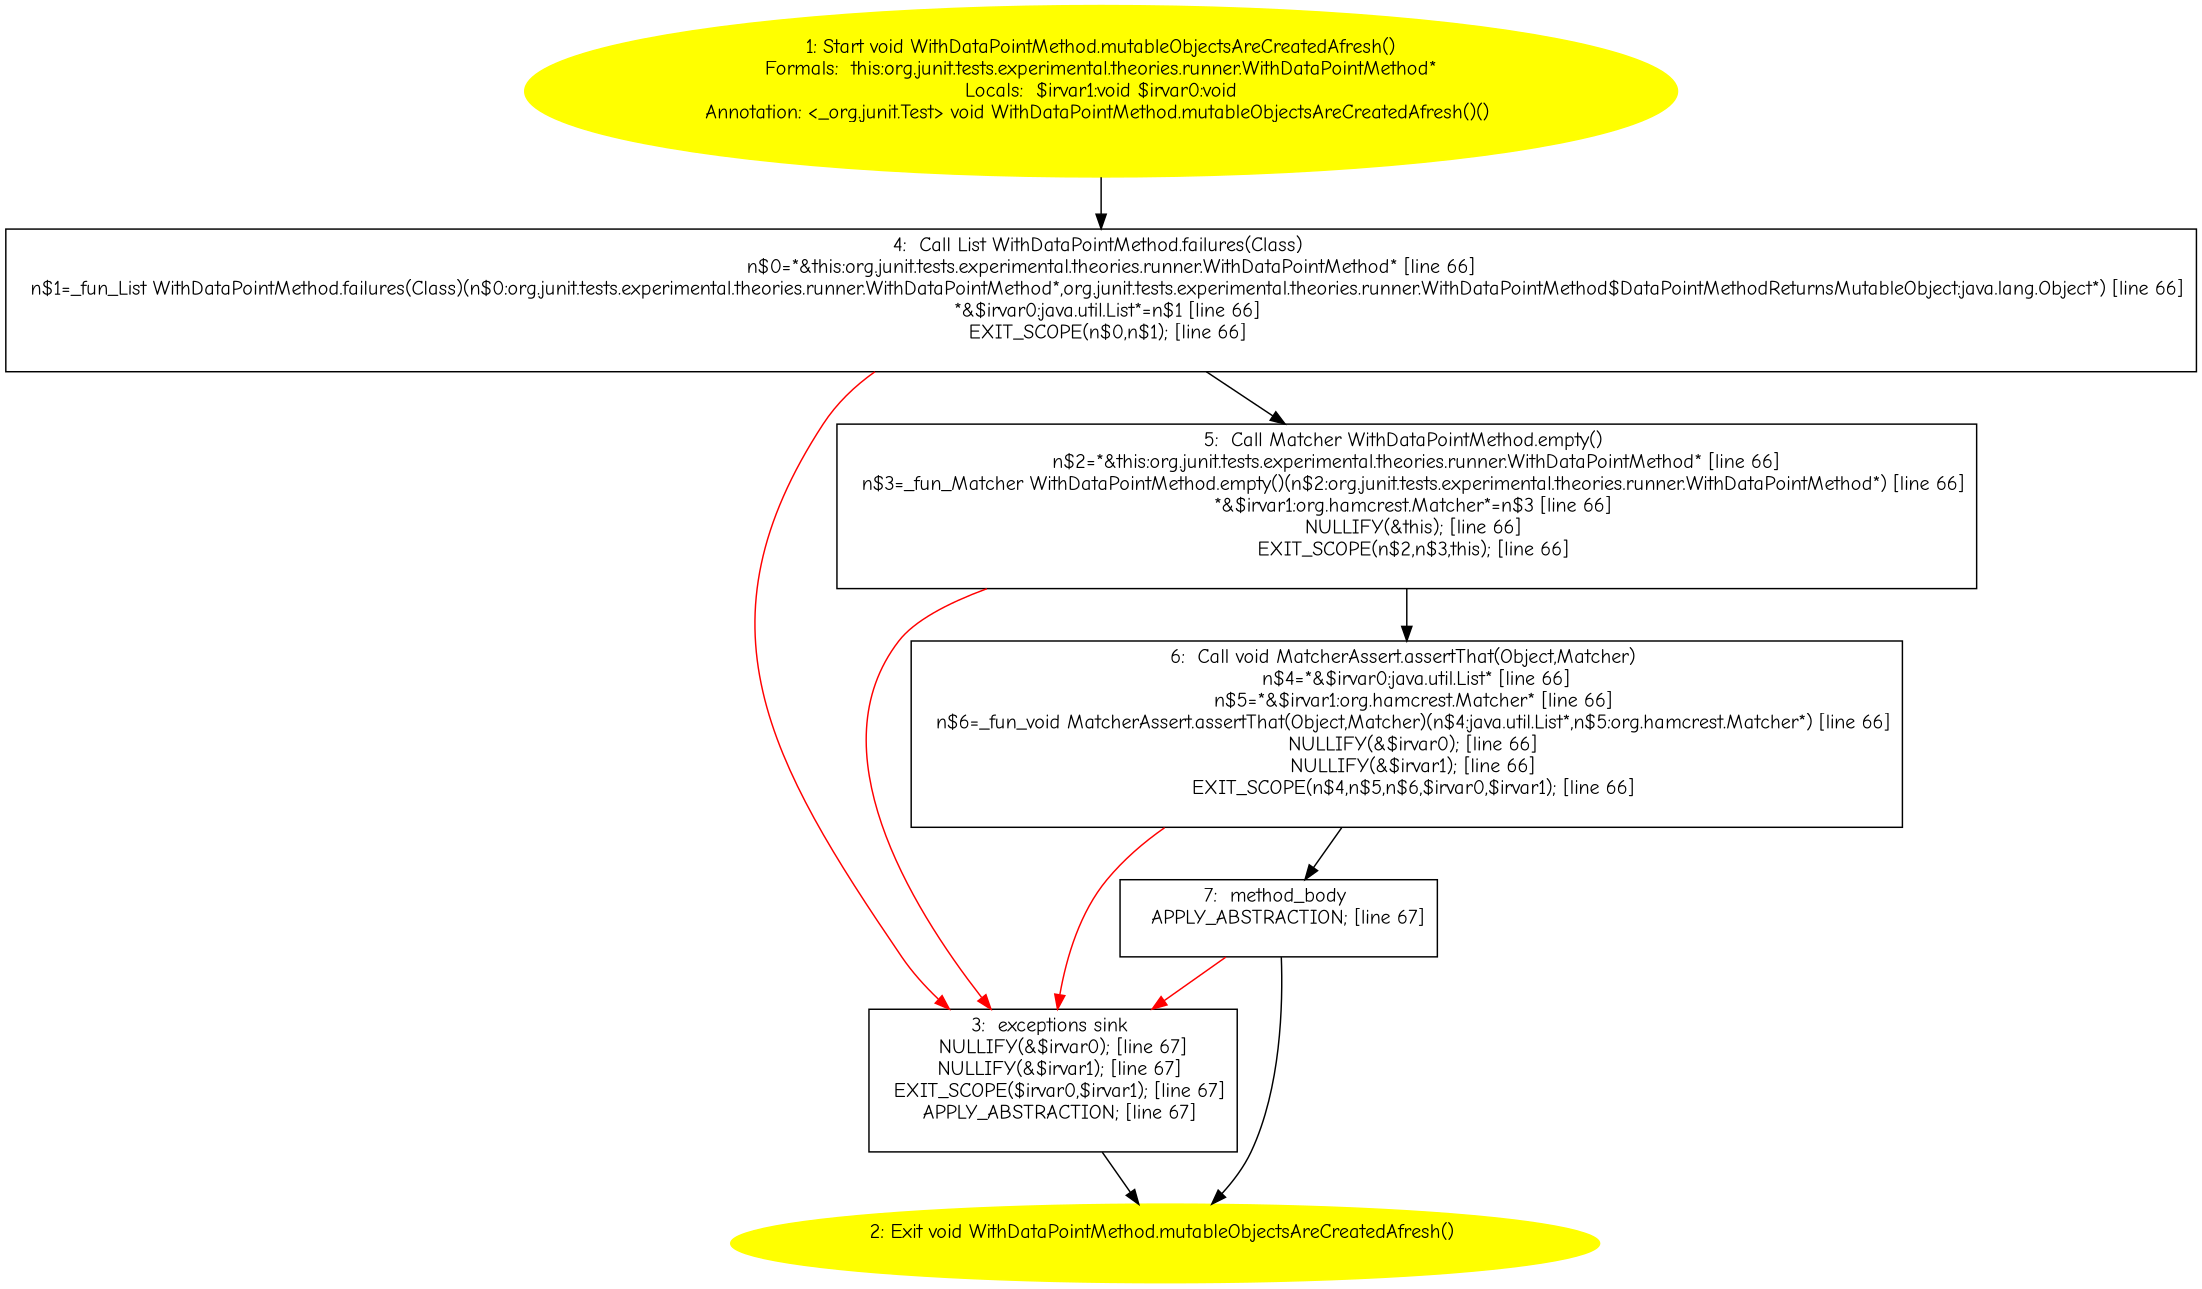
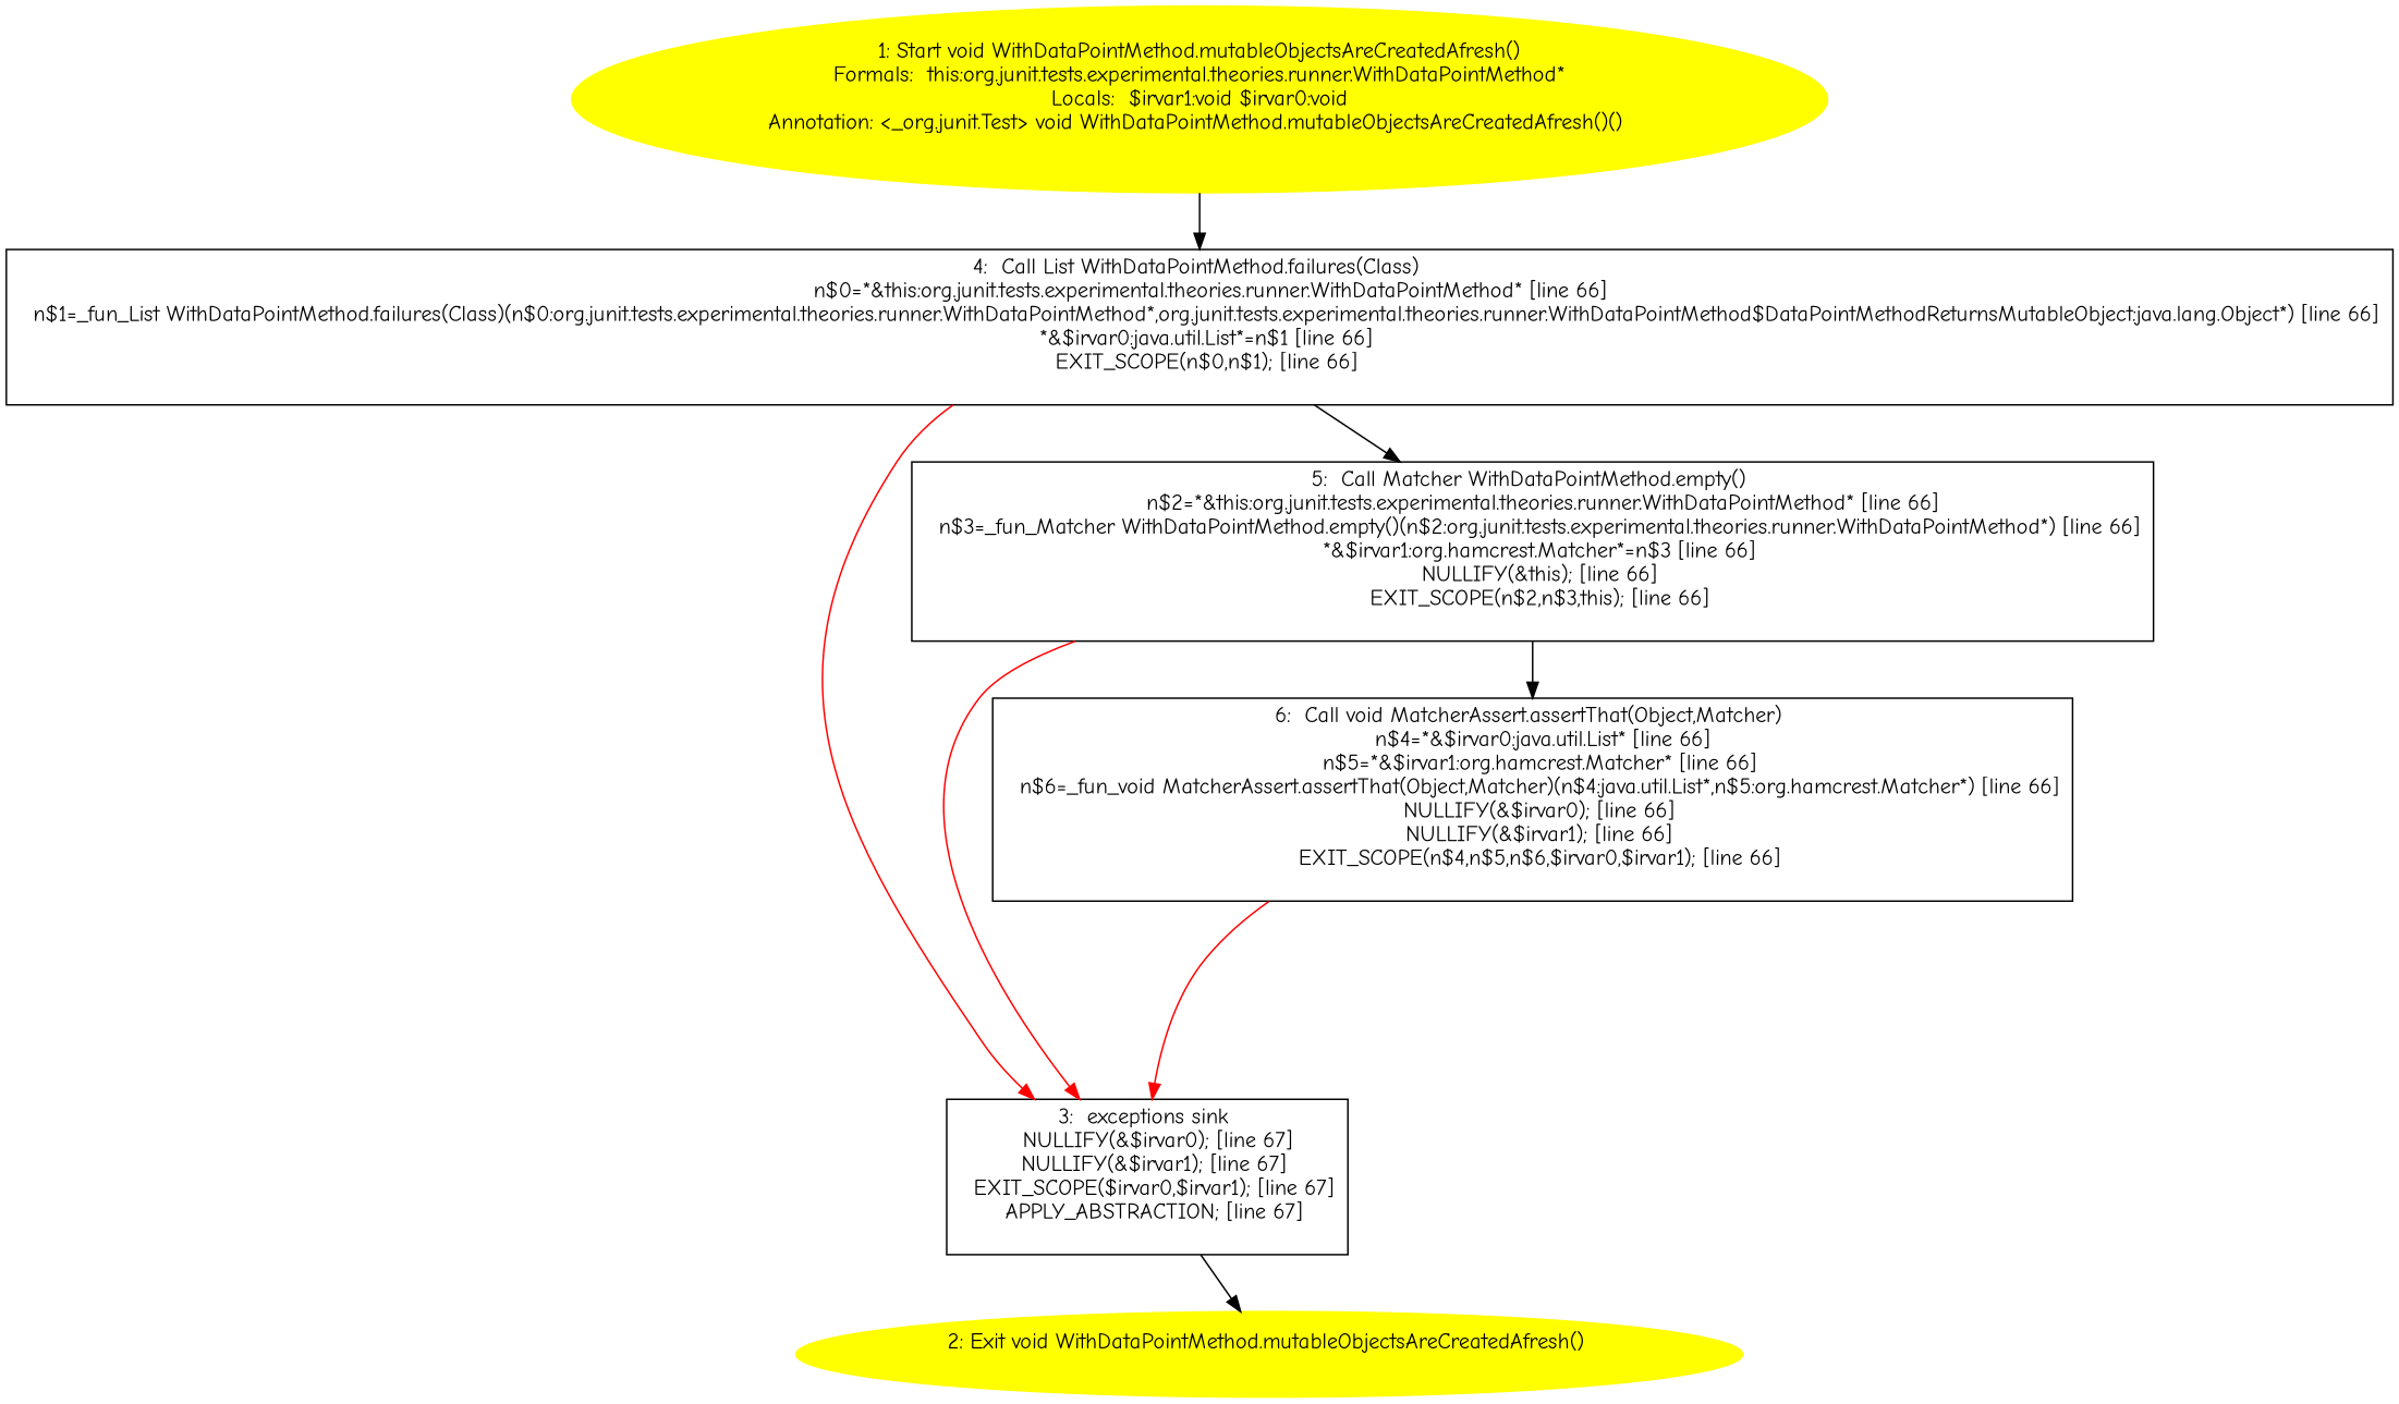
  digraph {
    fontname="Comic Neue"
    node [fontname="Comic Neue" shape=box]
    edge [fontname="Comic Neue"]
    n1 [color=yellow label="1: Start void WithDataPointMethod.mutableObjectsAreCreatedAfresh()\nFormals:  this:org.junit.tests.experimental.theories.runner.WithDataPointMethod*\nLocals:  $irvar1:void $irvar0:void\nAnnotation: <_org.junit.Test> void WithDataPointMethod.mutableObjectsAreCreatedAfresh()() \n  " style=filled shape=""]
    n2 [label="4:  Call List WithDataPointMethod.failures(Class) \n   n$0=*&this:org.junit.tests.experimental.theories.runner.WithDataPointMethod* [line 66]\n  n$1=_fun_List WithDataPointMethod.failures(Class)(n$0:org.junit.tests.experimental.theories.runner.WithDataPointMethod*,org.junit.tests.experimental.theories.runner.WithDataPointMethod$DataPointMethodReturnsMutableObject:java.lang.Object*) [line 66]\n  *&$irvar0:java.util.List*=n$1 [line 66]\n  EXIT_SCOPE(n$0,n$1); [line 66]\n "]
    n3 [label="3:  exceptions sink \n   NULLIFY(&$irvar0); [line 67]\n  NULLIFY(&$irvar1); [line 67]\n  EXIT_SCOPE($irvar0,$irvar1); [line 67]\n  APPLY_ABSTRACTION; [line 67]\n "]
    n4 [label="5:  Call Matcher WithDataPointMethod.empty() \n   n$2=*&this:org.junit.tests.experimental.theories.runner.WithDataPointMethod* [line 66]\n  n$3=_fun_Matcher WithDataPointMethod.empty()(n$2:org.junit.tests.experimental.theories.runner.WithDataPointMethod*) [line 66]\n  *&$irvar1:org.hamcrest.Matcher*=n$3 [line 66]\n  NULLIFY(&this); [line 66]\n  EXIT_SCOPE(n$2,n$3,this); [line 66]\n "]
    n5 [color=yellow label="2: Exit void WithDataPointMethod.mutableObjectsAreCreatedAfresh() \n  " style=filled shape=""]
    n6 [label="6:  Call void MatcherAssert.assertThat(Object,Matcher) \n   n$4=*&$irvar0:java.util.List* [line 66]\n  n$5=*&$irvar1:org.hamcrest.Matcher* [line 66]\n  n$6=_fun_void MatcherAssert.assertThat(Object,Matcher)(n$4:java.util.List*,n$5:org.hamcrest.Matcher*) [line 66]\n  NULLIFY(&$irvar0); [line 66]\n  NULLIFY(&$irvar1); [line 66]\n  EXIT_SCOPE(n$4,n$5,n$6,$irvar0,$irvar1); [line 66]\n "]
-   n7 [label="7:  method_body \n   APPLY_ABSTRACTION; [line 67]\n "]
    n1 -> n2
    n2 -> n3 [color=red]
    n2 -> n4
    n3 -> n5
    n4 -> n3 [color=red]
    n4 -> n6
    n6 -> n3 [color=red]
-   n6 -> n7
-   n7 -> n3 [color=red]
-   n7 -> n5
  }
